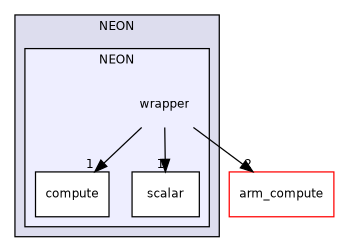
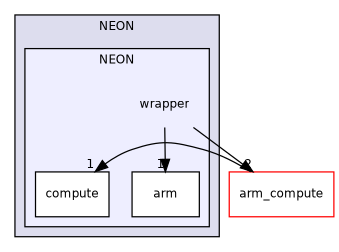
  digraph {
    compound=true
    node [fontname=Helvetica fontsize=10 shape=box fillcolor=white style=filled]
    edge [headlabel=1 labeldistance=1.5 labelfontname=Helvetica labelfontsize=10]
    n1 [label=wrapper shape=plaintext fillcolor="" style=""]
    n2 [label=compute]
-   n3 [label=scalar]
+   n3 [label=arm]
    n4 [color=red label=arm_compute]
    subgraph cluster_1 {
      bgcolor="#ddddee"
      fontname=Helvetica
      fontsize=10
      label=NEON
      pencolor=black
      subgraph cluster_2 {
        bgcolor="#eeeeff"
        fontname=Helvetica
        fontsize=10
        label=NEON
        pencolor=black
        n1
        n2
        n3
      }
    }
-   n1 -> n2
+   n4 -> n2
    n1 -> n3
    n1 -> n4 [headlabel=2]
  }
